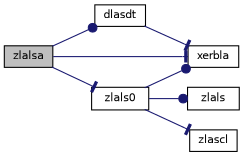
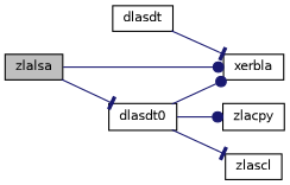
  digraph {
    rankdir=LR
    node [color=black fillcolor=white fontname=Helvetica fontsize=10 shape=record style=filled]
    edge [arrowhead=tee color=midnightblue fontname=Helvetica fontsize=10 labelfontname=Helvetica labelfontsize=10 style=solid]
    n1 [fillcolor=grey75 fontcolor=black height=0.2 label=zlalsa width=0.4]
    n2 [height=0.2 label=dlasdt width=0.4]
    n3 [height=0.2 label=xerbla width=0.4]
-   n4 [height=0.2 label=zlals0 width=0.4]
-   n5 [height=0.2 label=zlals width=0.4]
+   n4 [height=0.2 label=dlasdt0 width=0.4]
+   n5 [height=0.2 label=zlacpy width=0.4]
    n6 [height=0.2 label=zlascl width=0.4]
-   n1 -> n2 [arrowhead=dot]
-   n1 -> n3
+   n1 -> n3 [arrowhead=dot]
    n1 -> n4
    n2 -> n3
    n4 -> n3 [arrowhead=dot]
    n4 -> n5 [arrowhead=dot]
    n4 -> n6
  }
